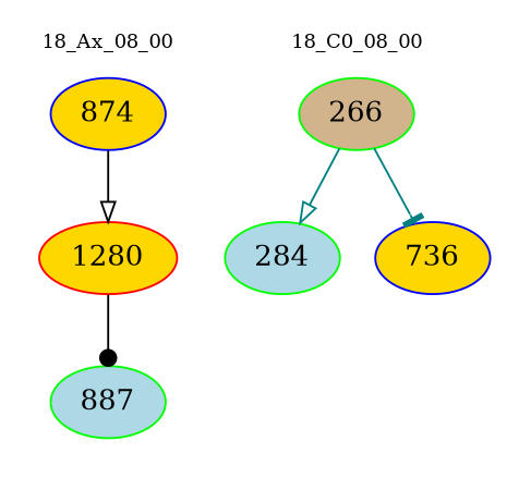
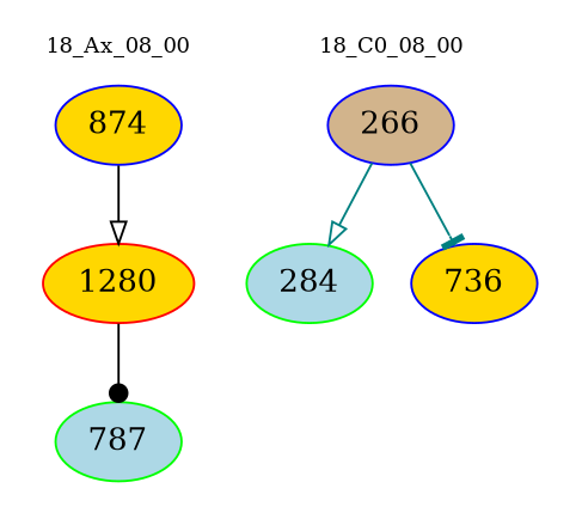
  digraph {
    fontname="DejaVu Serif"
    node [color=blue fillcolor=gold fontname="DejaVu Serif" style=filled]
    edge [arrowhead=onormal color=black fontname="DejaVu Serif"]
    n1 [label=874]
-   n2 [color=green fillcolor=lightblue label=887]
+   n2 [color=green fillcolor=lightblue label=787]
    n3 [color=red label=1280]
-   n4 [color=green fillcolor=tan label=266]
+   n4 [fillcolor=tan label=266]
    n5 [color=green fillcolor=lightblue label=284]
    n6 [label=736]
    subgraph cluster_1 {
      color=white
      fontsize=10
      label="18_Ax_08_00"
      n1
      n2
      n3
    }
    subgraph cluster_2 {
      color=white
      fontsize=10
      label="18_C0_08_00"
      n4
      n5
      n6
    }
    n1 -> n3
    n3 -> n2 [arrowhead=dot]
    n4 -> n5 [color=teal]
    n4 -> n6 [arrowhead=tee color=teal]
  }
